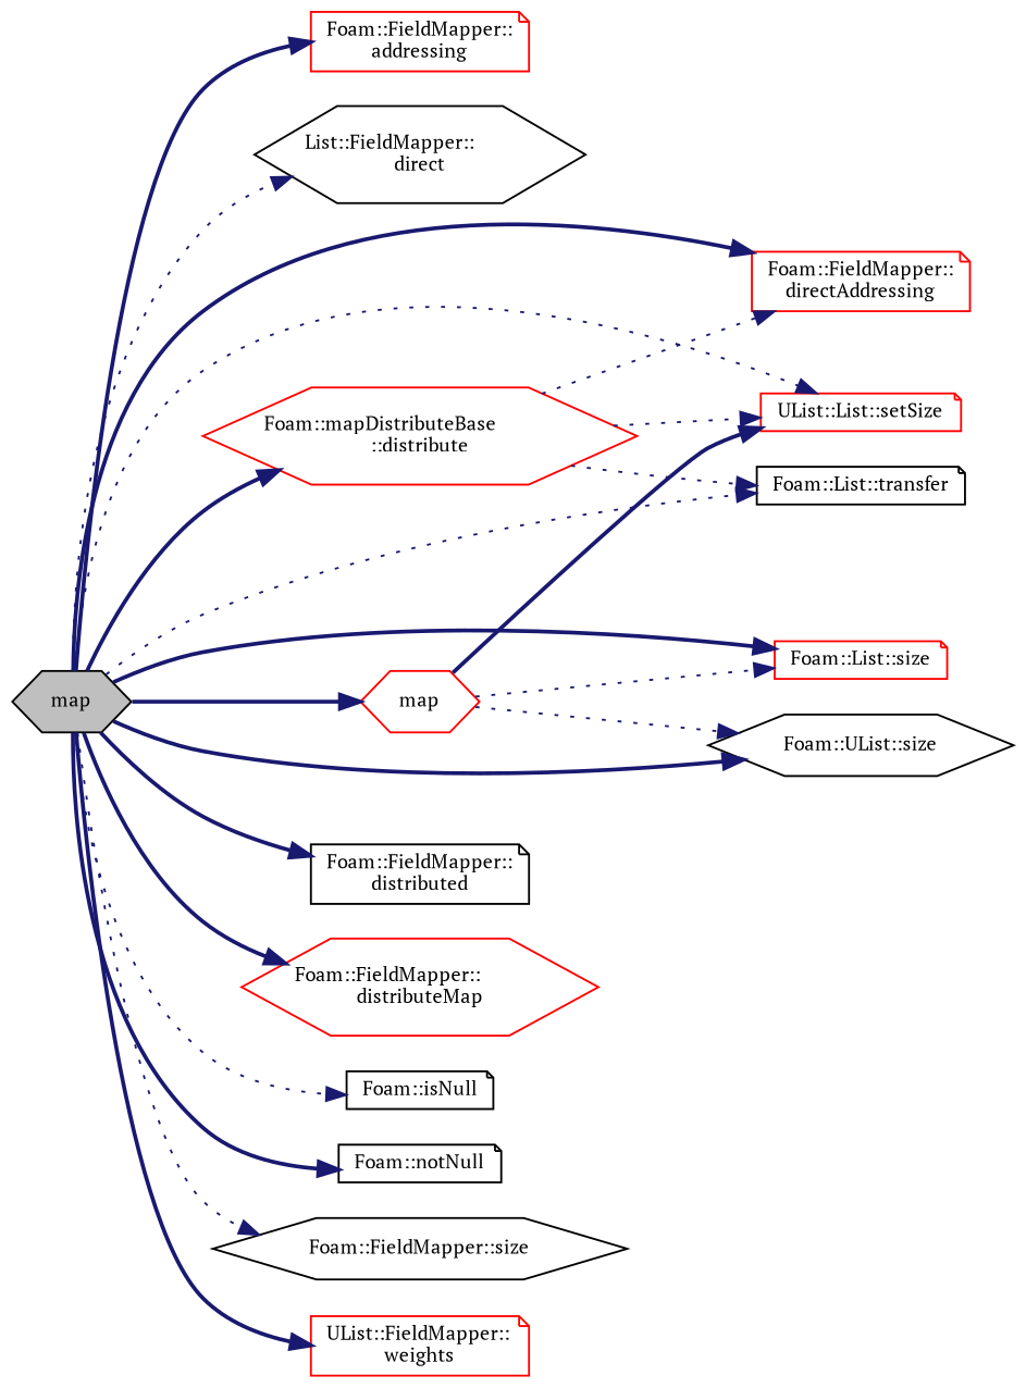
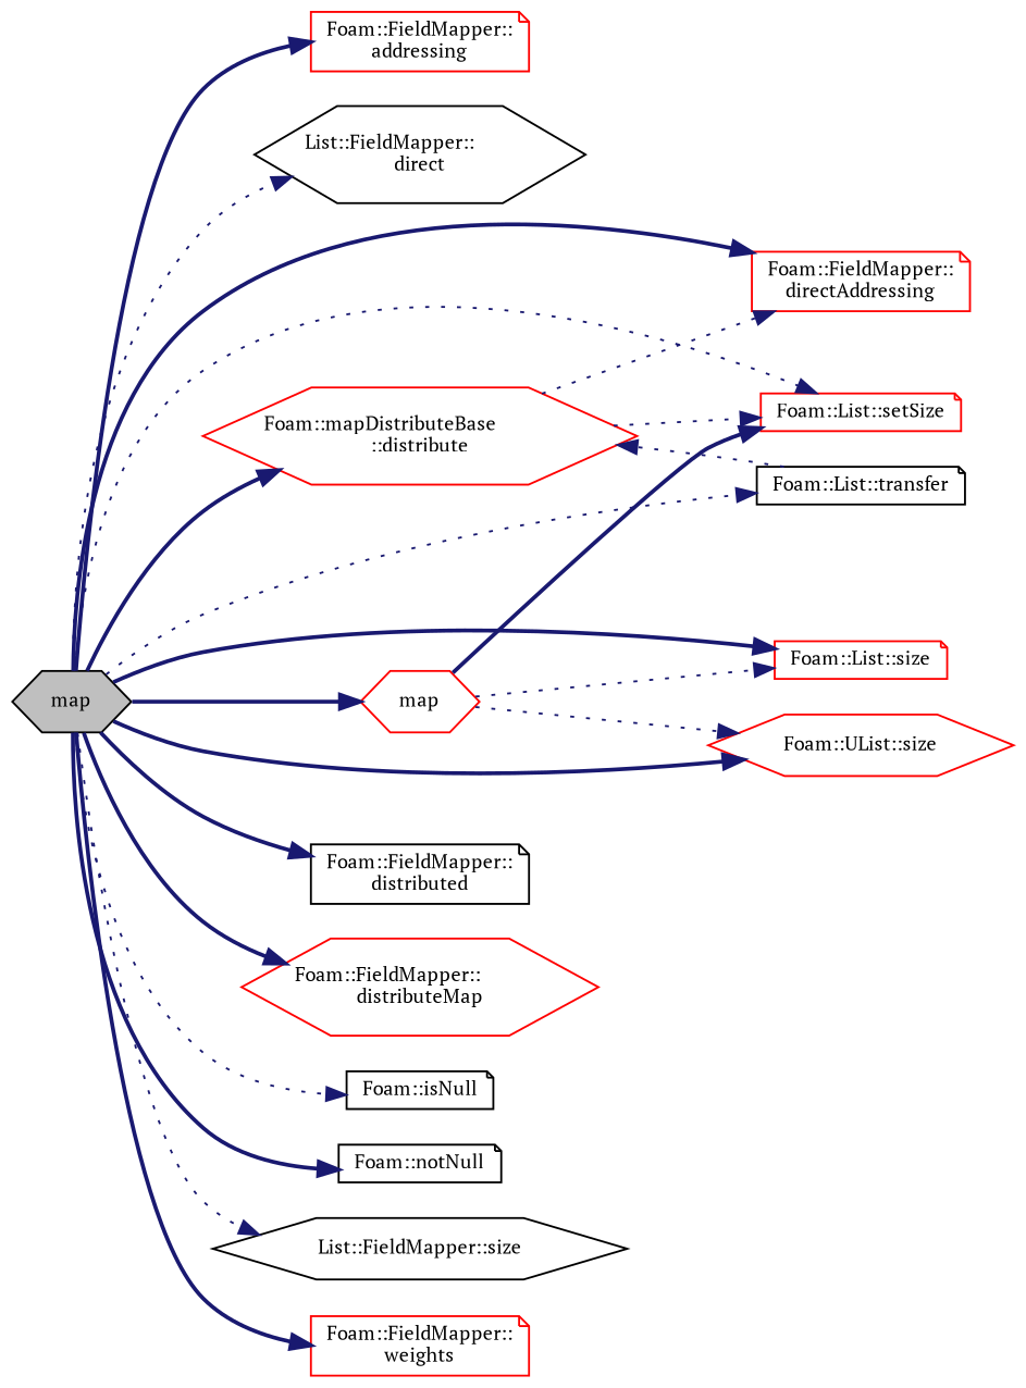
  digraph {
    fontname="PT Serif"
    rankdir=LR
    node [color=black fontname="PT Serif" fontsize=10 shape=note]
    edge [color=midnightblue fontname="PT Serif" fontsize=10 labelfontname=Helvetica labelfontsize=10 style=bold]
    n1 [fillcolor=grey75 fontcolor=black height=0.2 label=map shape=hexagon style=filled width=0.4]
    n2 [color=red height=0.2 label="Foam::FieldMapper::\laddressing" width=0.4]
    n3 [height=0.2 label="List::FieldMapper::\ldirect" shape=hexagon width=0.4]
    n4 [color=red height=0.2 label="Foam::FieldMapper::\ldirectAddressing" width=0.4]
    n5 [color=red height=0.2 label="Foam::mapDistributeBase\l::distribute" shape=hexagon width=0.4]
    n6 [color=red height=0.2 label="Foam::List::size" width=0.4]
-   n7 [color=red height=0.2 label="UList::List::setSize" width=0.4]
+   n7 [color=red height=0.2 label="Foam::List::setSize" width=0.4]
    n8 [height=0.2 label="Foam::List::transfer" width=0.4]
    n9 [height=0.2 label="Foam::FieldMapper::\ldistributed" width=0.4]
    n10 [color=red height=0.2 label="Foam::FieldMapper::\ldistributeMap" shape=hexagon width=0.4]
    n11 [height=0.2 label="Foam::isNull" width=0.4]
    n12 [color=red height=0.2 label=map shape=hexagon width=0.4]
-   n13 [height=0.2 label="Foam::UList::size" shape=hexagon width=0.4]
+   n13 [color=red height=0.2 label="Foam::UList::size" shape=hexagon width=0.4]
    n14 [height=0.2 label="Foam::notNull" width=0.4]
-   n15 [height=0.2 label="Foam::FieldMapper::size" shape=hexagon width=0.4]
-   n16 [color=red height=0.2 label="UList::FieldMapper::\lweights" width=0.4]
+   n15 [height=0.2 label="List::FieldMapper::size" shape=hexagon width=0.4]
+   n16 [color=red height=0.2 label="Foam::FieldMapper::\lweights" width=0.4]
    n1 -> n2
    n1 -> n3 [style=dotted]
    n1 -> n4
    n1 -> n5
    n1 -> n6
    n1 -> n7 [style=dotted]
    n1 -> n8 [style=dotted]
    n1 -> n9
    n1 -> n10
    n1 -> n11 [style=dotted]
    n1 -> n12
    n1 -> n13
    n1 -> n14
    n1 -> n15 [style=dotted]
    n1 -> n16
    n5 -> n4 [style=dotted]
    n5 -> n7 [style=dotted]
-   n5 -> n8 [style=dotted]
+   n8 -> n5 [style=dotted]
    n12 -> n6 [style=dotted]
    n12 -> n7
    n12 -> n13 [style=dotted]
  }
